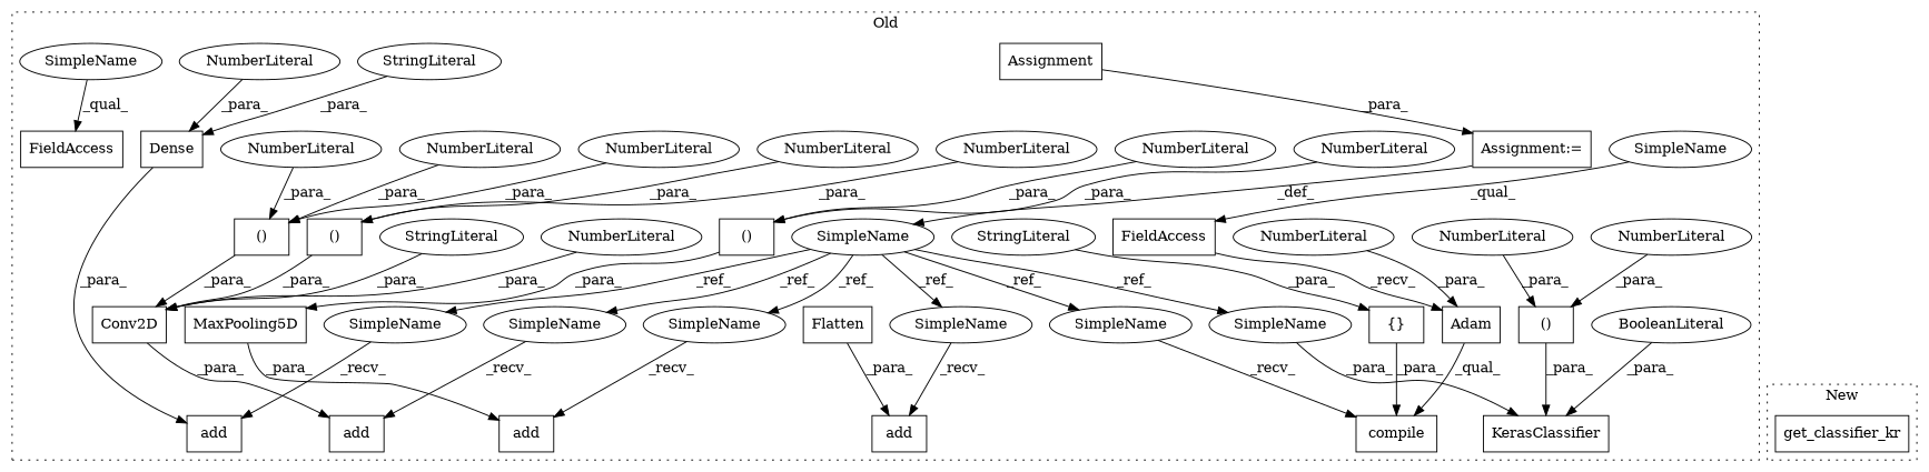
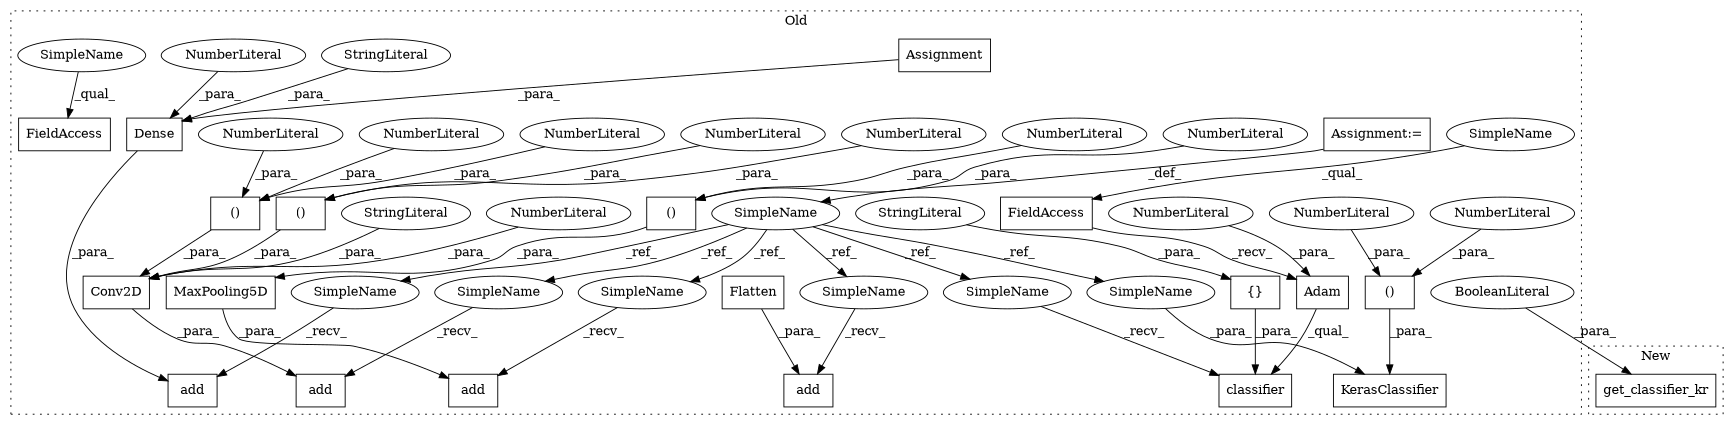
  digraph {
    node [a=32 l=5 s=4607 shape=ellipse]
    n1 [l="16,1" label=KerasClassifier s="4580,4629" shape=box]
    n2 [a=106 l=15 label="()" shape=box]
    n3 [a=34 l=1 label=NumberLiteral]
    n4 [a=34 l=1 label=NumberLiteral s=4621]
    n5 [a=9 label=BooleanLiteral s=4624]
    n6 [a=7 l=1 label="Assignment:=" s=4215 shape=box]
    n7 [l="4,1" label=add s="4240,4320" shape=box]
    n8 [a=106 l=31 label="()" s=4287 shape=box]
    n9 [l="4,1" label=add s="4333,4372" shape=box]
    n10 [a=106 l=15 label="()" s=4258 shape=box]
    n11 [l="4,1" label=add s="4385,4398" shape=box]
    n12 [a=34 l=1 label=NumberLiteral s=4272]
    n13 [l="4,1" label=add s="4411,4434" shape=box]
    n14 [a=34 l=1 label=NumberLiteral s=4317]
    n15 [a=34 l=1 label=NumberLiteral s=4258]
    n16 [a=34 l=2 label=NumberLiteral s=4302]
    n17 [l=9 label=Flatten s=4389 shape=box]
    n18 [l="6,1" label=Dense s="4415,4433" shape=box]
    n19 [l=12 label=Assignment s=4216 shape=box]
-   n20 [l="8,1" label=compile s="4495,4561" shape=box]
+   n20 [l="8,1" label=classifier s="4495,4561" shape=box]
    n21 [a=4 l="1,1" label="{}" s="4549,4560" shape=box]
    n22 [l="5,1" label=Adam s="4525,4535" shape=box]
    n23 [a=34 label=NumberLiteral s=4530]
    n24 [a=22 l=16 label=FieldAccess s=4508 shape=box]
    n25 [a=22 l=12 label=FieldAccess s=4446 shape=box]
    n26 [a=42 label=SimpleName s=4210]
    n27 [a=45 l=9 label=StringLiteral s=4424]
    n28 [a=45 l=10 label=StringLiteral s=4550]
    n29 [a=106 l=15 label="()" s=4355 shape=box]
    n30 [a=34 l=2 label=NumberLiteral s=4421]
    n31 [a=34 l=2 label=NumberLiteral s=4287]
    n32 [a=34 l=1 label=NumberLiteral s=4355]
    n33 [a=34 l=1 label=NumberLiteral s=4369]
    n34 [l="7,2" label=Conv2D s="4244,4318" shape=box]
    n35 [a=34 l=1 label=NumberLiteral s=4251]
    n36 [l="18,2" label=MaxPooling5D s="4337,4370" shape=box]
    n37 [a=45 l=6 label=StringLiteral s=4275]
    n38 [a=42 label=SimpleName s=4379]
    n39 [a=42 label=SimpleName s=4489]
    n40 [a=42 label=SimpleName s=4596]
    n41 [a=42 label=SimpleName s=4405]
    n42 [a=42 label=SimpleName s=4327]
    n43 [a=42 label=SimpleName s=4234]
    n44 [a=42 label=SimpleName s=4508]
    n45 [a=42 label=SimpleName s=4446]
    n46 [l="18,1" label=get_classifier_kr s="3447,3470" shape=box]
    subgraph cluster_1 {
      label=Old
      style=dotted
      n1
      n2
      n3
      n4
      n5
      n6
      n7
      n8
      n9
      n10
      n11
      n12
      n13
      n14
      n15
      n16
      n17
      n18
      n19
      n20
      n21
      n22
      n23
      n24
      n25
      n26
      n27
      n28
      n29
      n30
      n31
      n32
      n33
      n34
      n35
      n36
      n37
      n38
      n39
      n40
      n41
      n42
      n43
      n44
      n45
    }
    subgraph cluster_2 {
      label=New
      style=dotted
      n46
    }
    n2 -> n1 [label=_para_]
    n3 -> n2 [label=_para_]
    n4 -> n2 [label=_para_]
-   n5 -> n1 [label=_para_]
+   n5 -> n46 [label=_para_]
    n6 -> n26 [label=_def_]
    n8 -> n34 [label=_para_]
    n10 -> n34 [label=_para_]
    n12 -> n10 [label=_para_]
    n14 -> n8 [label=_para_]
    n15 -> n10 [label=_para_]
    n16 -> n8 [label=_para_]
    n17 -> n11 [label=_para_]
    n18 -> n13 [label=_para_]
-   n19 -> n6 [label=_para_]
+   n19 -> n18 [label=_para_]
    n21 -> n20 [label=_para_]
    n22 -> n20 [label=_qual_]
    n23 -> n22 [label=_para_]
    n24 -> n22 [label=_recv_]
    n26 -> n38 [label=_ref_]
    n26 -> n39 [label=_ref_]
    n26 -> n40 [label=_ref_]
    n26 -> n41 [label=_ref_]
    n26 -> n42 [label=_ref_]
    n26 -> n43 [label=_ref_]
    n27 -> n18 [label=_para_]
    n28 -> n21 [label=_para_]
    n29 -> n36 [label=_para_]
    n30 -> n18 [label=_para_]
    n31 -> n8 [label=_para_]
    n32 -> n29 [label=_para_]
    n33 -> n29 [label=_para_]
    n34 -> n7 [label=_para_]
    n35 -> n34 [label=_para_]
    n36 -> n9 [label=_para_]
    n37 -> n34 [label=_para_]
    n38 -> n11 [label=_recv_]
    n39 -> n20 [label=_recv_]
    n40 -> n1 [label=_para_]
    n41 -> n13 [label=_recv_]
    n42 -> n9 [label=_recv_]
    n43 -> n7 [label=_recv_]
    n44 -> n24 [label=_qual_]
    n45 -> n25 [label=_qual_]
  }
